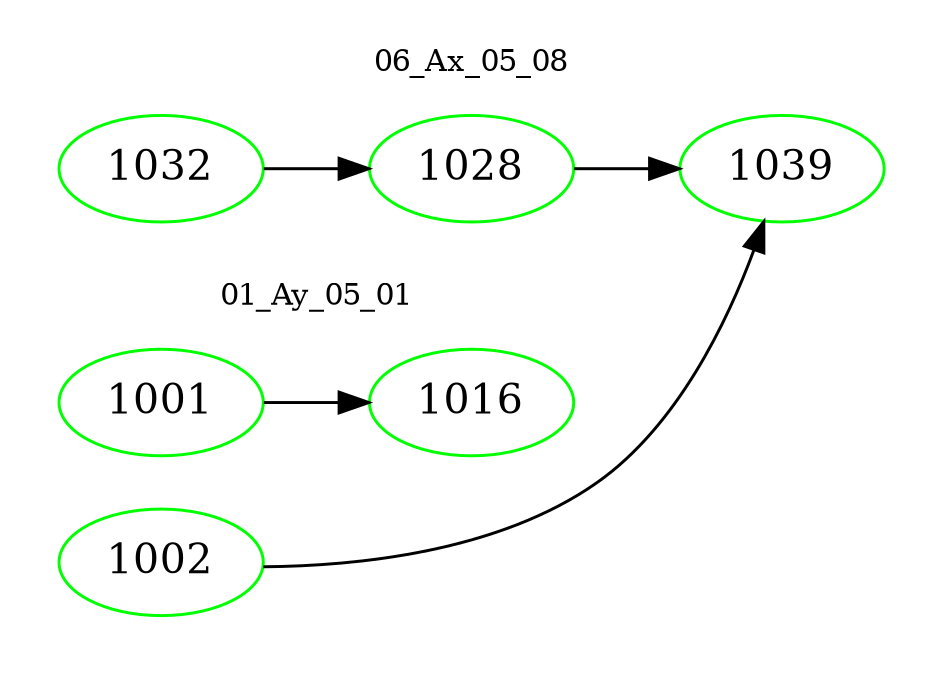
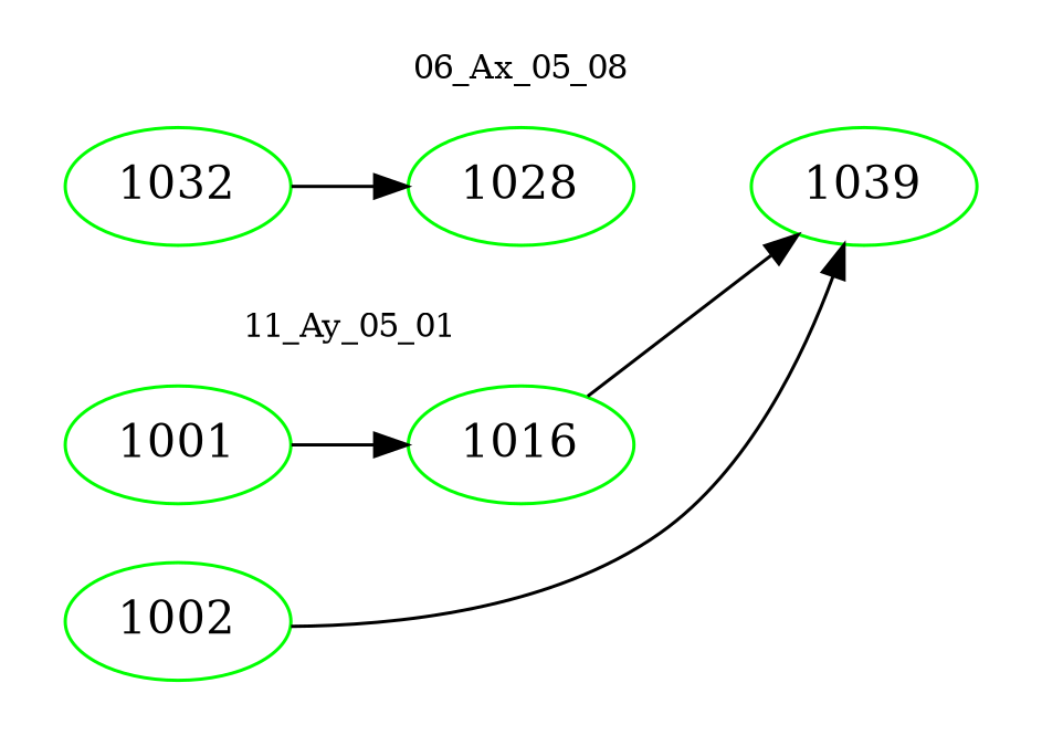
  digraph {
    rankdir=LR
    node [color=green]
    edge [color=black]
    n1 [label=1032]
    n2 [label=1028]
    n3 [label=1039]
    n4 [label=1002]
    n5 [label=1001]
    n6 [label=1016]
    subgraph cluster_1 {
      color=white
      fontsize=10
      label="06_Ax_05_08"
      n1
      n2
      n3
    }
    subgraph cluster_2 {
      color=white
      fontsize=10
-     label="01_Ay_05_01"
+     label="11_Ay_05_01"
      n4
      n5
      n6
    }
    n1 -> n2
-   n2 -> n3
+   n6 -> n3
    n4 -> n3
    n5 -> n6
  }
